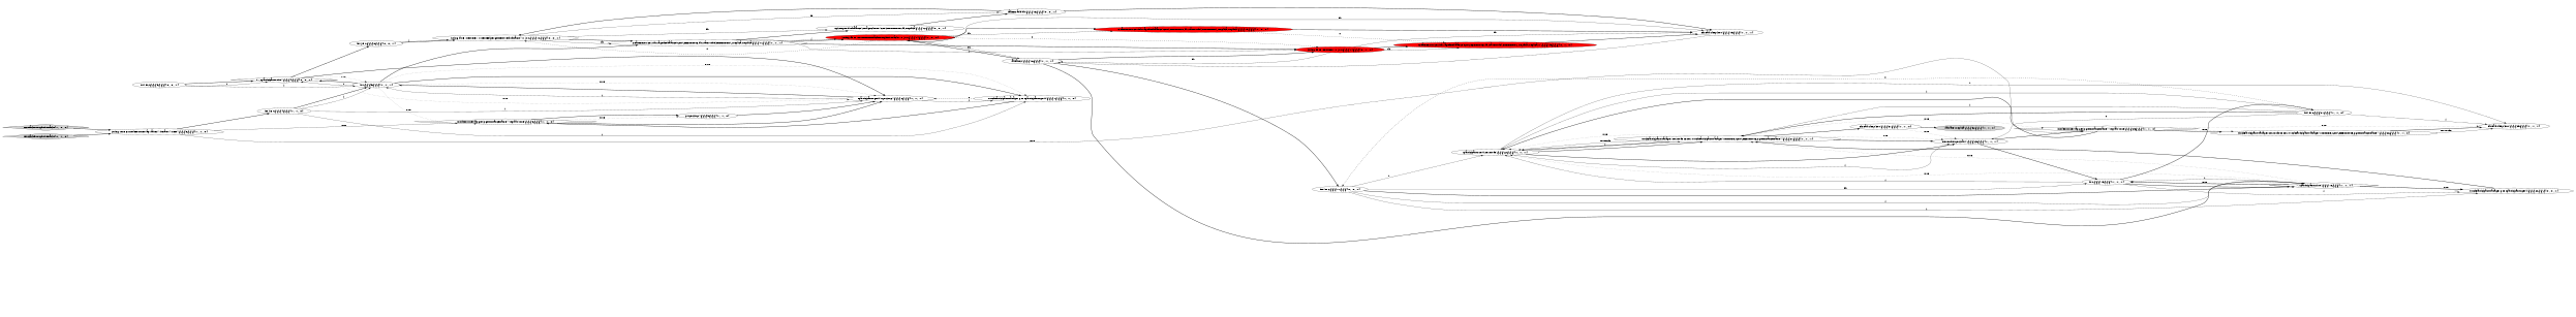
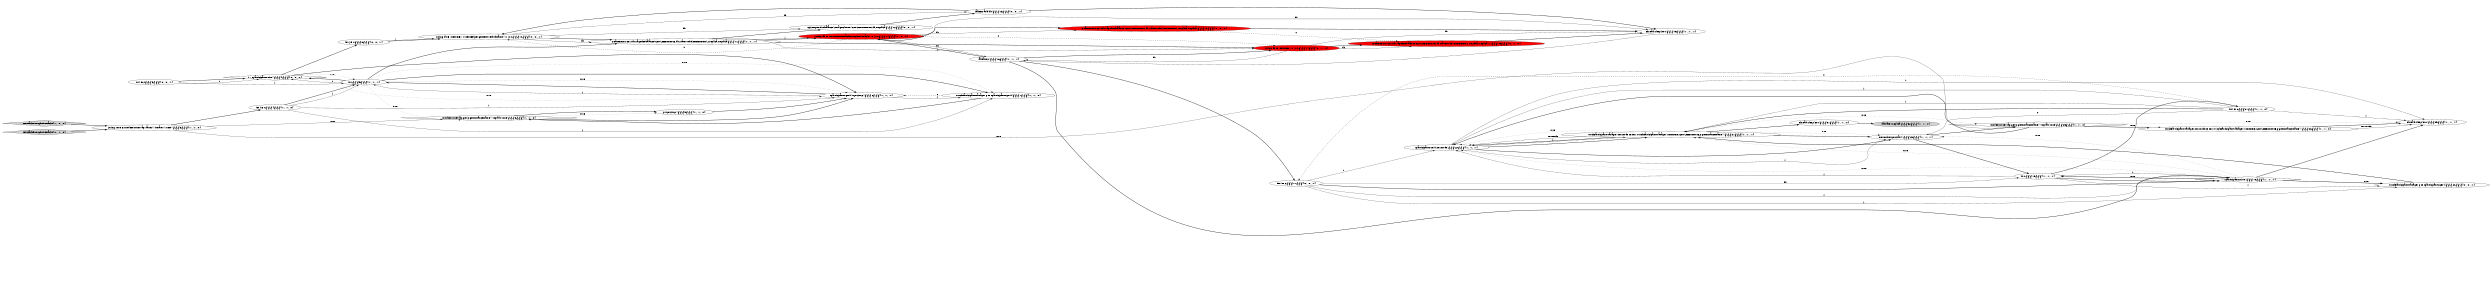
  digraph {
    rankdir=LR
    node [fillcolor=white shape=ellipse style=filled]
    edge [style=bold]
    n1 [label="i < _participants.size()@@@4@@@['0', '0', '1']" shape=diamond]
    n2 [label="int j = 0@@@8@@@['0', '0', '1']"]
    n3 [label="i++@@@5@@@['1', '1', '1']"]
    n4 [label="_participants.get(i).syncStop()@@@6@@@['1', '1', '1']"]
    n5 [label="String db = \"Test-DB-\" + TestHelper.getTestMethodName() + j++@@@10@@@['0', '0', '1']"]
    n6 [label="MockParticipantManager p = _participants.get(i)@@@7@@@['1', '1', '0']"]
    n7 [label="createResourceWithWagedRebalance(CLUSTER_NAME,db,stateModel,PARTITIONS,_replica,_replica)@@@11@@@['1', '1', '1']"]
    n8 [label="_nodeToZoneMap.get(p.getInstanceName()).equals(zone)@@@8@@@['1', '1', '0']" shape=diamond]
    n9 [label="int i = 0@@@4@@@['1', '1', '0']"]
    n10 [fillcolor=lightgray label="testLackEnoughLiveRacks['1', '0', '0']" shape=diamond]
    n11 [label="String zone = _nodeToZoneMap.values().iterator().next()@@@3@@@['1', '1', '0']"]
    n12 [label="_nodeToZoneMap.get(p.getInstanceName()).equals(zone)@@@25@@@['1', '1', '0']" shape=diamond]
    n13 [fillcolor=red label="String db = \"Test-DB-testLackEnoughLiveRacks\" + j++@@@14@@@['1', '0', '0']"]
    n14 [label="_gSetupTool.rebalanceStorageCluster(CLUSTER_NAME,db,_replica)@@@12@@@['0', '0', '1']"]
    n15 [fillcolor=red label="String db = \"Test-DB-\" + j++@@@14@@@['0', '1', '0']"]
    n16 [label="Thread.sleep(300)@@@15@@@['1', '1', '1']"]
    n17 [fillcolor=red label="createResourceWithWagedRebalance(CLUSTER_NAME,db,stateModel,PARTITIONS,_replica,_replica)@@@15@@@['1', '0', '0']"]
    n18 [label="validate(2)@@@16@@@['1', '1', '1']"]
    n19 [label="_allDBs.add(db)@@@13@@@['0', '0', '1']"]
    n20 [fillcolor=red label="createResourceWithWagedRebalance(CLUSTER_NAME,db,stateModel,PARTITIONS,_replica,_replica,-1)@@@15@@@['0', '1', '0']"]
    n21 [fillcolor=lightgray label="testLackEnoughLiveRacks['0', '1', '0']" shape=diamond]
    n22 [label="p.syncStop()@@@9@@@['1', '1', '0']"]
    n23 [label="MockParticipantManager newNode = new MockParticipantManager(ZK_ADDR,CLUSTER_NAME,p.getInstanceName())@@@26@@@['1', '1', '0']"]
    n24 [label="Thread.sleep(300)@@@25@@@['1', '1', '1']"]
    n25 [label="_participants.set(i,newNode)@@@22@@@['1', '1', '1']"]
    n26 [label="int i = 2@@@3@@@['0', '0', '1']"]
    n27 [label="MockParticipantManager p = _participants.get(i)@@@20@@@['0', '0', '1']"]
    n28 [label="MockParticipantManager newNode = new MockParticipantManager(ZK_ADDR,CLUSTER_NAME,p.getInstanceName())@@@21@@@['1', '1', '1']"]
    n29 [label="Thread.sleep(300)@@@31@@@['1', '1', '0']"]
    n30 [label="newNode.syncStart()@@@23@@@['1', '1', '1']"]
    n31 [fillcolor=lightgray label="validate(_replica)@@@32@@@['1', '1', '0']"]
    n32 [label="i++@@@19@@@['1', '1', '1']"]
    n33 [label="i < _participants.size()@@@18@@@['1', '1', '1']" shape=diamond]
    n34 [label="int i = 0@@@21@@@['1', '1', '0']"]
    n35 [label="int i = 2@@@17@@@['0', '0', '1']"]
    n1 -> n2
    n1 -> n3 [label=true style=dotted]
    n1 -> n4 [label=true style=dotted]
    n1 -> n4
    n2 -> n5 [label=j style=solid]
    n2 -> n5
    n3 -> n1
    n3 -> n1 [label=i style=solid]
    n3 -> n4 [label=true style=dotted]
    n3 -> n6 [label=true style=dotted]
    n3 -> n6
    n3 -> n7
    n3 -> n8 [label=true style=dotted]
    n4 -> n3 [label=i style=solid]
    n4 -> n3
    n4 -> n6 [label=i style=solid]
    n5 -> n7
    n5 -> n7 [label=db style=solid]
    n5 -> n14 [label=db style=solid]
    n5 -> n19 [label=db style=solid]
    n6 -> n4 [label=0 style=dashed]
    n6 -> n8
    n7 -> n13
    n7 -> n13 [label=j style=solid]
    n7 -> n14
    n7 -> n15 [label=j style=solid]
    n7 -> n15
    n8 -> n4
    n8 -> n22 [label=true style=dotted]
    n8 -> n22
    n9 -> n3
    n9 -> n3 [label=i style=solid]
    n9 -> n4 [label=i style=solid]
    n9 -> n6 [label=i style=solid]
    n10 -> n11
    n11 -> n8 [label=zone style=solid]
    n11 -> n9
    n11 -> n12 [label=zone style=solid]
    n12 -> n23 [label=true style=dotted]
    n12 -> n23
    n12 -> n24 [label=true style=dotted]
    n12 -> n25
    n13 -> n5 [label=0 style=dashed]
    n13 -> n15 [label=0 style=dashed]
    n13 -> n16 [label=db style=solid]
    n13 -> n17
    n13 -> n17 [label=db style=solid]
    n13 -> n18 [label=db style=solid]
    n14 -> n19
    n15 -> n16 [label=db style=solid]
    n15 -> n18 [label=db style=solid]
    n15 -> n20
    n15 -> n20 [label=db style=solid]
    n16 -> n18 [style=solid]
    n17 -> n16
    n17 -> n20 [label=0 style=dashed]
    n18 -> n13
    n18 -> n15
    n18 -> n33
    n18 -> n35
    n19 -> n5
    n19 -> n16
    n20 -> n16
    n21 -> n11
    n22 -> n4
    n23 -> n24
    n23 -> n24 [label=newNode style=solid]
    n25 -> n24 [label=i style=solid]
    n25 -> n28 [label=i style=solid]
    n25 -> n28
    n25 -> n30 [label=i style=solid]
    n25 -> n30
    n26 -> n1
    n26 -> n1 [label=i style=solid]
    n26 -> n3 [label=i style=solid]
    n27 -> n28
    n28 -> n12 [label=true style=dotted]
    n28 -> n25 [label=true style=dotted]
    n28 -> n25 [label=newNode style=solid]
    n28 -> n25
    n28 -> n29
    n28 -> n30
    n28 -> n30 [label=true style=dotted]
    n29 -> n31
    n30 -> n12
    n30 -> n32
    n32 -> n25 [label=i style=solid]
    n32 -> n27 [label=i style=solid]
    n32 -> n33
    n32 -> n33 [label=i style=solid]
    n32 -> n34
-   n33 -> n25 [label=true style=dotted]
+   n33 -> n24
+   n33 -> n25 [label=zone style=dotted]
    n33 -> n27 [label=true style=dotted]
    n33 -> n27
    n33 -> n28 [label=true style=dotted]
-   n29 -> n30 [label=true style=dotted]
+   n33 -> n30 [label=true style=dotted]
    n33 -> n32
    n33 -> n32 [label=true style=dotted]
    n34 -> n24 [label=i style=solid]
    n34 -> n25 [label=i style=solid]
    n34 -> n28
    n34 -> n28 [label=i style=solid]
    n34 -> n30 [label=0 style=solid]
    n34 -> n35 [label=0 style=dashed]
    n35 -> n25 [label=i style=solid]
    n35 -> n27 [label=i style=solid]
    n35 -> n32 [label=db style=solid]
    n35 -> n33 [label=i style=solid]
    n35 -> n33
  }
